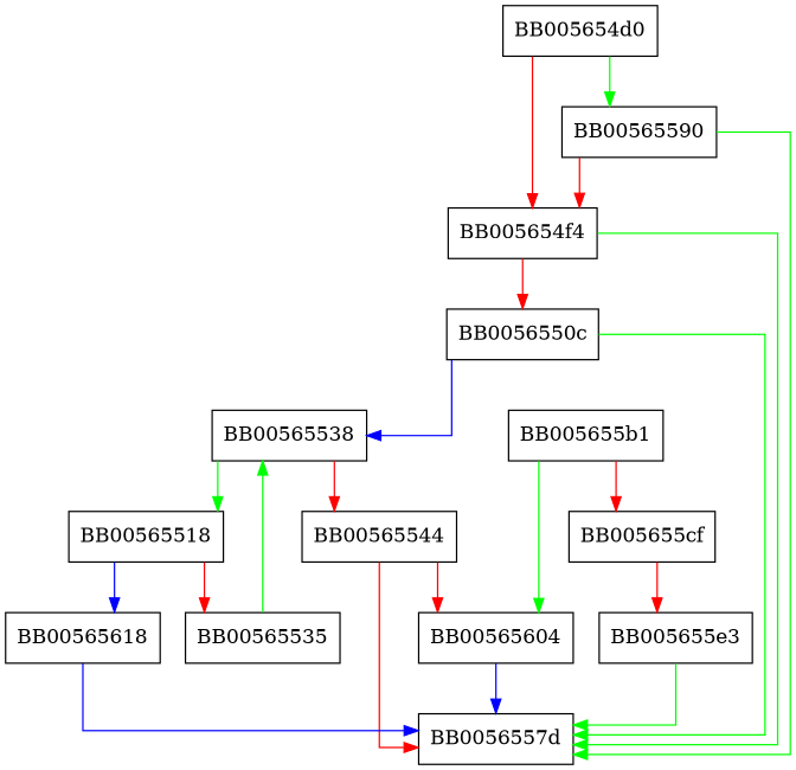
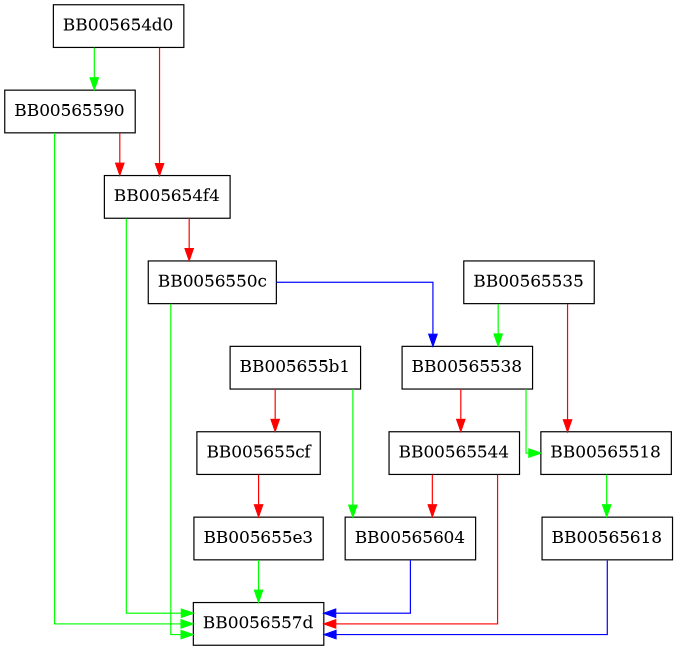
  digraph {
    splines=ortho
    node [shape=box]
    edge [color=green]
    BB005654d0
    BB00565590
    BB005654f4
    BB0056557d
    BB0056550c
    BB005655b1
    BB00565604
    BB005655cf
    BB00565538
    BB00565518
    BB00565544
    BB00565618
    BB00565535
    BB005655e3
    BB005654d0 -> BB00565590
    BB005654d0 -> BB005654f4 [color=red]
    BB00565590 -> BB005654f4 [color=red]
    BB00565590 -> BB0056557d
    BB005654f4 -> BB0056557d
    BB005654f4 -> BB0056550c [color=red]
    BB0056550c -> BB0056557d
    BB0056550c -> BB00565538 [color=blue]
    BB005655b1 -> BB00565604
    BB005655b1 -> BB005655cf [color=red]
    BB00565604 -> BB0056557d [color=blue]
    BB005655cf -> BB005655e3 [color=red]
    BB00565538 -> BB00565518
    BB00565538 -> BB00565544 [color=red]
-   BB00565518 -> BB00565618 [color=blue]
-   BB00565518 -> BB00565535 [color=red]
+   BB00565518 -> BB00565618
+   BB00565535 -> BB00565518 [color=red]
    BB00565544 -> BB0056557d [color=red]
    BB00565544 -> BB00565604 [color=red]
    BB00565618 -> BB0056557d [color=blue]
    BB00565535 -> BB00565538
    BB005655e3 -> BB0056557d
  }
